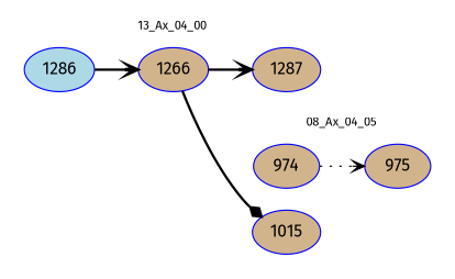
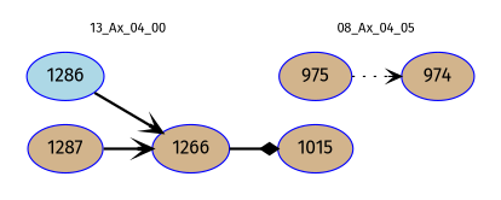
  digraph {
    fontname="Fira Sans"
    rankdir=LR
    node [color=blue fillcolor=tan fontname="Fira Sans" style=filled]
    edge [arrowhead=vee color=black fontname="Fira Sans" style=bold]
    n1 [fillcolor=lightblue label=1286]
    n2 [label=1266]
    n3 [label=1287]
    n4 [label=975]
    n5 [label=974]
    n6 [label=1015]
    subgraph cluster_1 {
      color=white
      fontsize=10
      label="13_Ax_04_00"
      n1
      n2
      n3
    }
    subgraph cluster_2 {
      color=white
      fontsize=10
      label="08_Ax_04_05"
      n4
      n5
      n6
    }
    n1 -> n2
-   n2 -> n3
+   n3 -> n2
    n2 -> n6 [arrowhead=diamond]
-   n5 -> n4 [style=dotted]
+   n4 -> n5 [style=dotted]
  }
